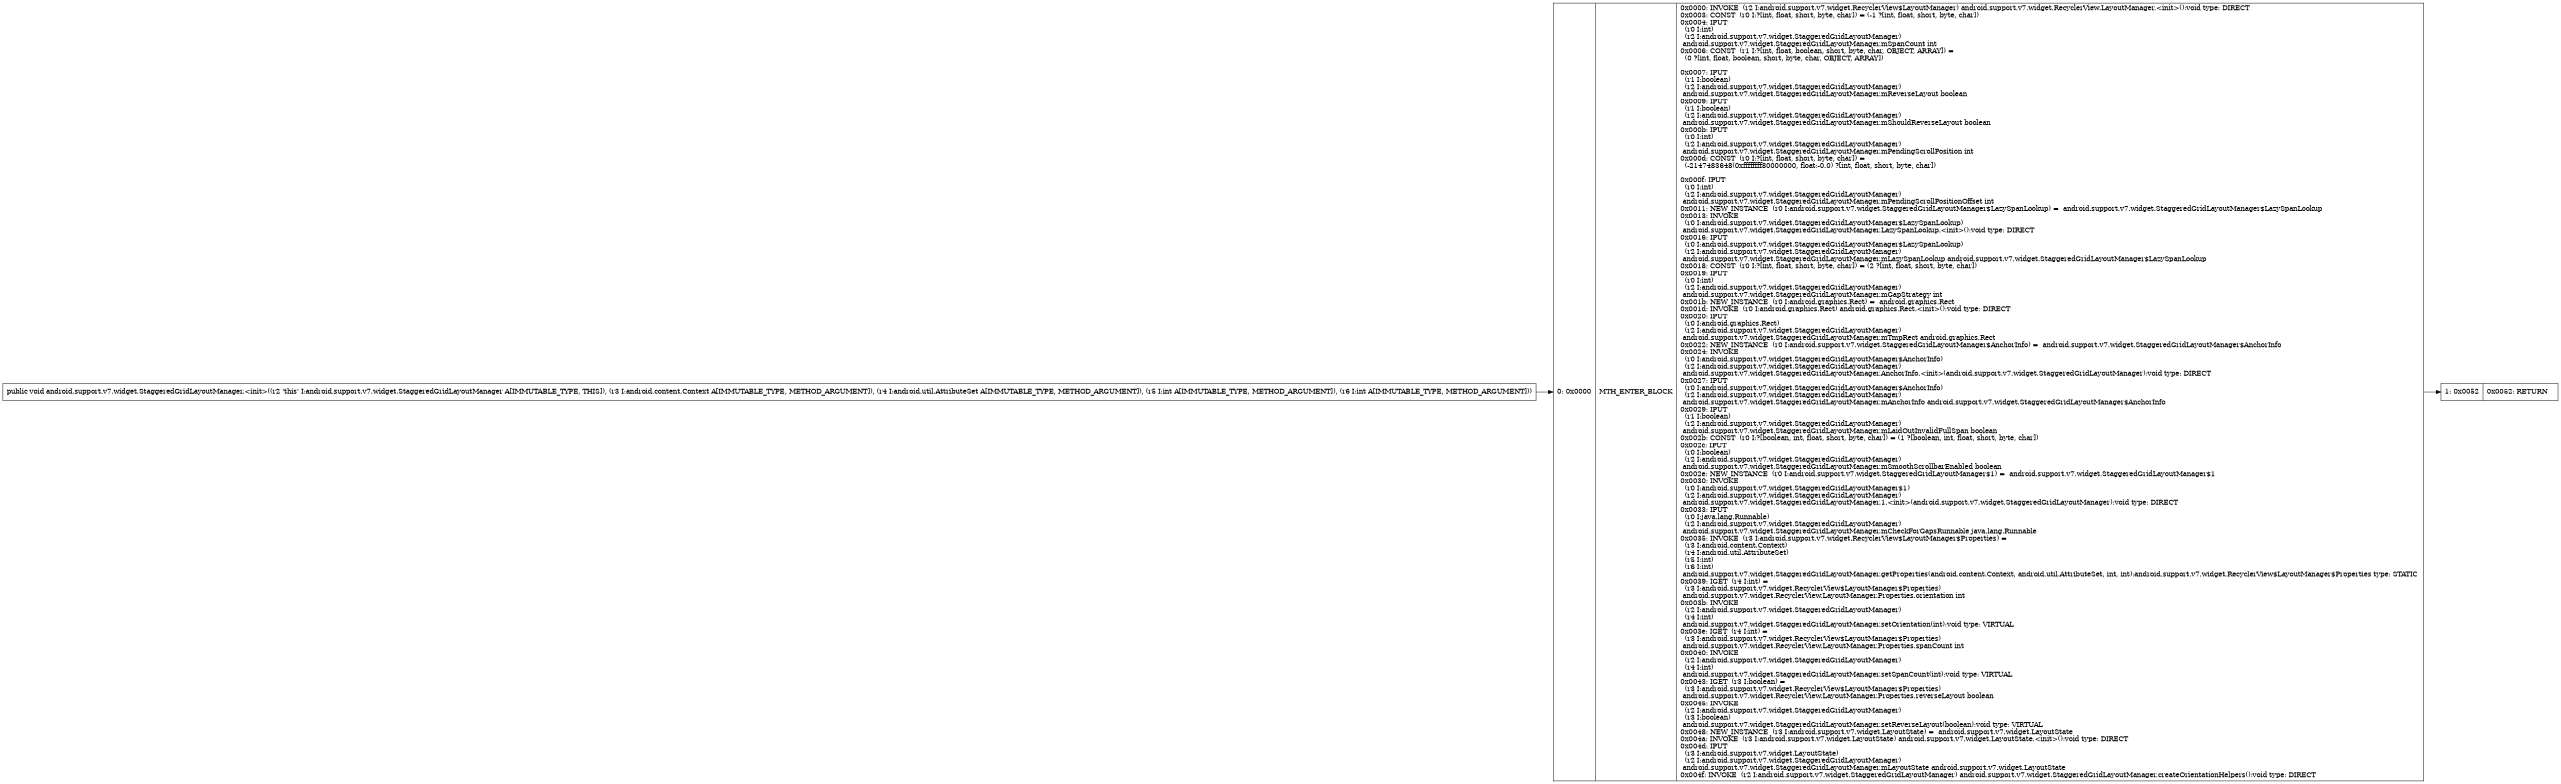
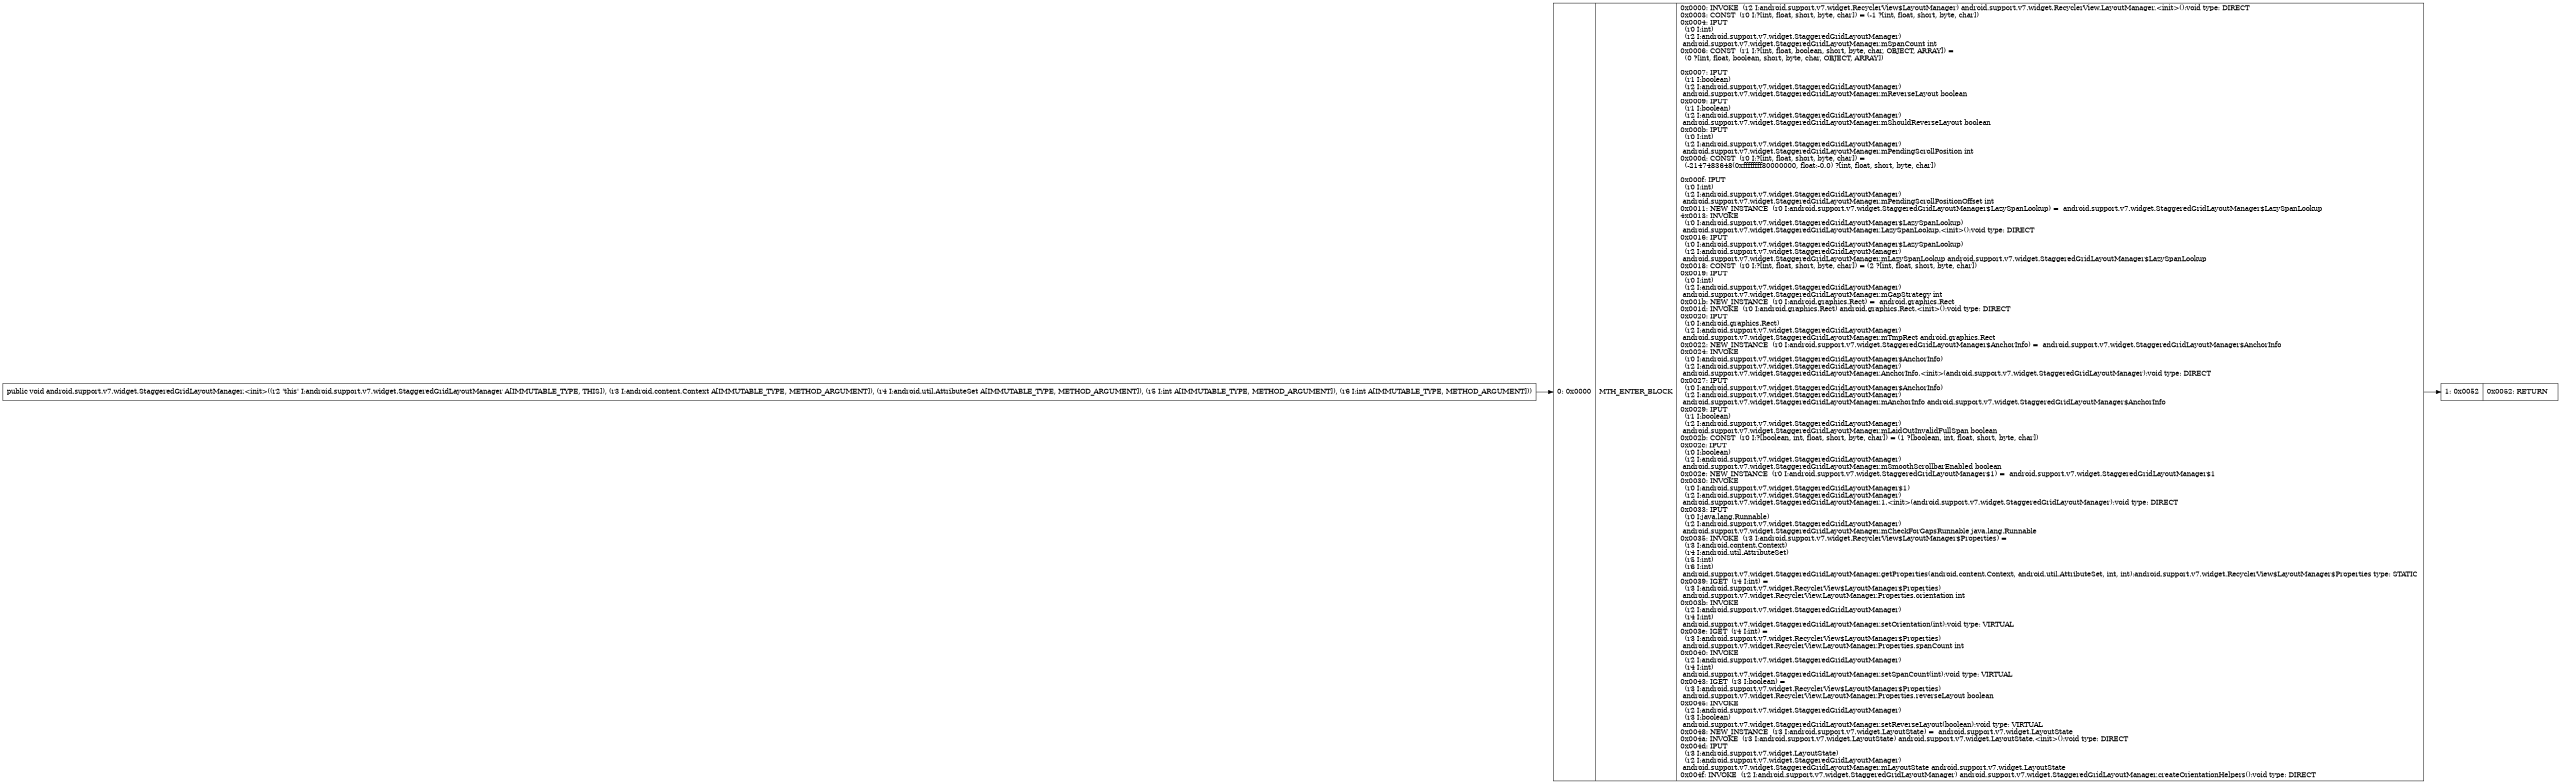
  digraph {
    rankdir=LR
    node [shape=record]
-   n1 [label="{0\:\ 0x0000|MTH_ENTER_BLOCK\l|0x0000: INVOKE  (r2 I:android.support.v7.widget.RecyclerView$LayoutManager) android.support.v7.widget.RecyclerView.LayoutManager.\<init\>():void type: DIRECT \l0x0003: CONST  (r0 I:?[int, float, short, byte, char]) = (\-1 ?[int, float, short, byte, char]) \l0x0004: IPUT  \l  (r0 I:int)\l  (r2 I:android.support.v7.widget.StaggeredGridLayoutManager)\l android.support.v7.widget.StaggeredGridLayoutManager.mSpanCount int \l0x0006: CONST  (r1 I:?[int, float, boolean, short, byte, char, OBJECT, ARRAY]) = \l  (0 ?[int, float, boolean, short, byte, char, OBJECT, ARRAY])\l \l0x0007: IPUT  \l  (r1 I:boolean)\l  (r2 I:android.support.v7.widget.StaggeredGridLayoutManager)\l android.support.v7.widget.StaggeredGridLayoutManager.mReverseLayout boolean \l0x0009: IPUT  \l  (r1 I:boolean)\l  (r2 I:android.support.v7.widget.StaggeredGridLayoutManager)\l android.support.v7.widget.StaggeredGridLayoutManager.mShouldReverseLayout boolean \l0x000b: IPUT  \l  (r0 I:int)\l  (r2 I:android.support.v7.widget.StaggeredGridLayoutManager)\l android.support.v7.widget.StaggeredGridLayoutManager.mPendingScrollPosition int \l0x000d: CONST  (r0 I:?[int, float, short, byte, char]) = \l  (\-2147483648(0xffffffff80000000, float:\-0.0) ?[int, float, short, byte, char])\l \l0x000f: IPUT  \l  (r0 I:int)\l  (r2 I:android.support.v7.widget.StaggeredGridLayoutManager)\l android.support.v7.widget.StaggeredGridLayoutManager.mPendingScrollPositionOffset int \l0x0011: NEW_INSTANCE  (r0 I:android.support.v7.widget.StaggeredGridLayoutManager$LazySpanLookup) =  android.support.v7.widget.StaggeredGridLayoutManager$LazySpanLookup \l0x0013: INVOKE  \l  (r0 I:android.support.v7.widget.StaggeredGridLayoutManager$LazySpanLookup)\l android.support.v7.widget.StaggeredGridLayoutManager.LazySpanLookup.\<init\>():void type: DIRECT \l0x0016: IPUT  \l  (r0 I:android.support.v7.widget.StaggeredGridLayoutManager$LazySpanLookup)\l  (r2 I:android.support.v7.widget.StaggeredGridLayoutManager)\l android.support.v7.widget.StaggeredGridLayoutManager.mLazySpanLookup android.support.v7.widget.StaggeredGridLayoutManager$LazySpanLookup \l0x0018: CONST  (r0 I:?[int, float, short, byte, char]) = (2 ?[int, float, short, byte, char]) \l0x0019: IPUT  \l  (r0 I:int)\l  (r2 I:android.support.v7.widget.StaggeredGridLayoutManager)\l android.support.v7.widget.StaggeredGridLayoutManager.mGapStrategy int \l0x001b: NEW_INSTANCE  (r0 I:android.graphics.Rect) =  android.graphics.Rect \l0x001d: INVOKE  (r0 I:android.graphics.Rect) android.graphics.Rect.\<init\>():void type: DIRECT \l0x0020: IPUT  \l  (r0 I:android.graphics.Rect)\l  (r2 I:android.support.v7.widget.StaggeredGridLayoutManager)\l android.support.v7.widget.StaggeredGridLayoutManager.mTmpRect android.graphics.Rect \l0x0022: NEW_INSTANCE  (r0 I:android.support.v7.widget.StaggeredGridLayoutManager$AnchorInfo) =  android.support.v7.widget.StaggeredGridLayoutManager$AnchorInfo \l0x0024: INVOKE  \l  (r0 I:android.support.v7.widget.StaggeredGridLayoutManager$AnchorInfo)\l  (r2 I:android.support.v7.widget.StaggeredGridLayoutManager)\l android.support.v7.widget.StaggeredGridLayoutManager.AnchorInfo.\<init\>(android.support.v7.widget.StaggeredGridLayoutManager):void type: DIRECT \l0x0027: IPUT  \l  (r0 I:android.support.v7.widget.StaggeredGridLayoutManager$AnchorInfo)\l  (r2 I:android.support.v7.widget.StaggeredGridLayoutManager)\l android.support.v7.widget.StaggeredGridLayoutManager.mAnchorInfo android.support.v7.widget.StaggeredGridLayoutManager$AnchorInfo \l0x0029: IPUT  \l  (r1 I:boolean)\l  (r2 I:android.support.v7.widget.StaggeredGridLayoutManager)\l android.support.v7.widget.StaggeredGridLayoutManager.mLaidOutInvalidFullSpan boolean \l0x002b: CONST  (r0 I:?[boolean, int, float, short, byte, char]) = (1 ?[boolean, int, float, short, byte, char]) \l0x002c: IPUT  \l  (r0 I:boolean)\l  (r2 I:android.support.v7.widget.StaggeredGridLayoutManager)\l android.support.v7.widget.StaggeredGridLayoutManager.mSmoothScrollbarEnabled boolean \l0x002e: NEW_INSTANCE  (r0 I:android.support.v7.widget.StaggeredGridLayoutManager$1) =  android.support.v7.widget.StaggeredGridLayoutManager$1 \l0x0030: INVOKE  \l  (r0 I:android.support.v7.widget.StaggeredGridLayoutManager$1)\l  (r2 I:android.support.v7.widget.StaggeredGridLayoutManager)\l android.support.v7.widget.StaggeredGridLayoutManager.1.\<init\>(android.support.v7.widget.StaggeredGridLayoutManager):void type: DIRECT \l0x0033: IPUT  \l  (r0 I:java.lang.Runnable)\l  (r2 I:android.support.v7.widget.StaggeredGridLayoutManager)\l android.support.v7.widget.StaggeredGridLayoutManager.mCheckForGapsRunnable java.lang.Runnable \l0x0035: INVOKE  (r3 I:android.support.v7.widget.RecyclerView$LayoutManager$Properties) = \l  (r3 I:android.content.Context)\l  (r4 I:android.util.AttributeSet)\l  (r5 I:int)\l  (r6 I:int)\l android.support.v7.widget.StaggeredGridLayoutManager.getProperties(android.content.Context, android.util.AttributeSet, int, int):android.support.v7.widget.RecyclerView$LayoutManager$Properties type: STATIC \l0x0039: IGET  (r4 I:int) = \l  (r3 I:android.support.v7.widget.RecyclerView$LayoutManager$Properties)\l android.support.v7.widget.RecyclerView.LayoutManager.Properties.orientation int \l0x003b: INVOKE  \l  (r2 I:android.support.v7.widget.StaggeredGridLayoutManager)\l  (r4 I:int)\l android.support.v7.widget.StaggeredGridLayoutManager.setOrientation(int):void type: VIRTUAL \l0x003e: IGET  (r4 I:int) = \l  (r3 I:android.support.v7.widget.RecyclerView$LayoutManager$Properties)\l android.support.v7.widget.RecyclerView.LayoutManager.Properties.spanCount int \l0x0040: INVOKE  \l  (r2 I:android.support.v7.widget.StaggeredGridLayoutManager)\l  (r4 I:int)\l android.support.v7.widget.StaggeredGridLayoutManager.setSpanCount(int):void type: VIRTUAL \l0x0043: IGET  (r3 I:boolean) = \l  (r3 I:android.support.v7.widget.RecyclerView$LayoutManager$Properties)\l android.support.v7.widget.RecyclerView.LayoutManager.Properties.reverseLayout boolean \l0x0045: INVOKE  \l  (r2 I:android.support.v7.widget.StaggeredGridLayoutManager)\l  (r3 I:boolean)\l android.support.v7.widget.StaggeredGridLayoutManager.setReverseLayout(boolean):void type: VIRTUAL \l0x0048: NEW_INSTANCE  (r3 I:android.support.v7.widget.LayoutState) =  android.support.v7.widget.LayoutState \l0x004a: INVOKE  (r3 I:android.support.v7.widget.LayoutState) android.support.v7.widget.LayoutState.\<init\>():void type: DIRECT \l0x004d: IPUT  \l  (r3 I:android.support.v7.widget.LayoutState)\l  (r2 I:android.support.v7.widget.StaggeredGridLayoutManager)\l android.support.v7.widget.StaggeredGridLayoutManager.mLayoutState android.support.v7.widget.LayoutState \l0x004f: INVOKE  (r2 I:android.support.v7.widget.StaggeredGridLayoutManager) android.support.v7.widget.StaggeredGridLayoutManager.createOrientationHelpers():void type: DIRECT \l}"]
+   n1 [label="{0\:\ 0x0000|MTH_ENTER_BLOCK\l|0x0000: INVOKE  (r2 I:android.support.v7.widget.RecyclerView$LayoutManager) android.support.v7.widget.RecyclerView.LayoutManager.\<init\>():void type: DIRECT \l0x0003: CONST  (r0 I:?[int, float, short, byte, char]) = (\-1 ?[int, float, short, byte, char]) \l0x0004: IPUT  \l  (r0 I:int)\l  (r2 I:android.support.v7.widget.StaggeredGridLayoutManager)\l android.support.v7.widget.StaggeredGridLayoutManager.mSpanCount int \l0x0006: CONST  (r1 I:?[int, float, boolean, short, byte, char, OBJECT, ARRAY]) = \l  (0 ?[int, float, boolean, short, byte, char, OBJECT, ARRAY])\l \l0x0007: IPUT  \l  (r1 I:boolean)\l  (r2 I:android.support.v7.widget.StaggeredGridLayoutManager)\l android.support.v7.widget.StaggeredGridLayoutManager.mReverseLayout boolean \l0x0009: IPUT  \l  (r1 I:boolean)\l  (r2 I:android.support.v7.widget.StaggeredGridLayoutManager)\l android.support.v7.widget.StaggeredGridLayoutManager.mShouldReverseLayout boolean \l0x000b: IPUT  \l  (r0 I:int)\l  (r2 I:android.support.v7.widget.StaggeredGridLayoutManager)\l android.support.v7.widget.StaggeredGridLayoutManager.mPendingScrollPosition int \l0x000d: CONST  (r0 I:?[int, float, short, byte, char]) = \l  (\-2147483648(0xffffffff80000000, float:\-0.0) ?[int, float, short, byte, char])\l \l0x000f: IPUT  \l  (r0 I:int)\l  (r2 I:android.support.v7.widget.StaggeredGridLayoutManager)\l android.support.v7.widget.StaggeredGridLayoutManager.mPendingScrollPositionOffset int \l0x0011: NEW_INSTANCE  (r0 I:android.support.v7.widget.StaggeredGridLayoutManager$LazySpanLookup) =  android.support.v7.widget.StaggeredGridLayoutManager$LazySpanLookup \l4x0013: INVOKE  \l  (r0 I:android.support.v7.widget.StaggeredGridLayoutManager$LazySpanLookup)\l android.support.v7.widget.StaggeredGridLayoutManager.LazySpanLookup.\<init\>():void type: DIRECT \l0x0016: IPUT  \l  (r0 I:android.support.v7.widget.StaggeredGridLayoutManager$LazySpanLookup)\l  (r2 I:android.support.v7.widget.StaggeredGridLayoutManager)\l android.support.v7.widget.StaggeredGridLayoutManager.mLazySpanLookup android.support.v7.widget.StaggeredGridLayoutManager$LazySpanLookup \l0x0018: CONST  (r0 I:?[int, float, short, byte, char]) = (2 ?[int, float, short, byte, char]) \l0x0019: IPUT  \l  (r0 I:int)\l  (r2 I:android.support.v7.widget.StaggeredGridLayoutManager)\l android.support.v7.widget.StaggeredGridLayoutManager.mGapStrategy int \l0x001b: NEW_INSTANCE  (r0 I:android.graphics.Rect) =  android.graphics.Rect \l0x001d: INVOKE  (r0 I:android.graphics.Rect) android.graphics.Rect.\<init\>():void type: DIRECT \l0x0020: IPUT  \l  (r0 I:android.graphics.Rect)\l  (r2 I:android.support.v7.widget.StaggeredGridLayoutManager)\l android.support.v7.widget.StaggeredGridLayoutManager.mTmpRect android.graphics.Rect \l0x0022: NEW_INSTANCE  (r0 I:android.support.v7.widget.StaggeredGridLayoutManager$AnchorInfo) =  android.support.v7.widget.StaggeredGridLayoutManager$AnchorInfo \l0x0024: INVOKE  \l  (r0 I:android.support.v7.widget.StaggeredGridLayoutManager$AnchorInfo)\l  (r2 I:android.support.v7.widget.StaggeredGridLayoutManager)\l android.support.v7.widget.StaggeredGridLayoutManager.AnchorInfo.\<init\>(android.support.v7.widget.StaggeredGridLayoutManager):void type: DIRECT \l0x0027: IPUT  \l  (r0 I:android.support.v7.widget.StaggeredGridLayoutManager$AnchorInfo)\l  (r2 I:android.support.v7.widget.StaggeredGridLayoutManager)\l android.support.v7.widget.StaggeredGridLayoutManager.mAnchorInfo android.support.v7.widget.StaggeredGridLayoutManager$AnchorInfo \l0x0029: IPUT  \l  (r1 I:boolean)\l  (r2 I:android.support.v7.widget.StaggeredGridLayoutManager)\l android.support.v7.widget.StaggeredGridLayoutManager.mLaidOutInvalidFullSpan boolean \l0x002b: CONST  (r0 I:?[boolean, int, float, short, byte, char]) = (1 ?[boolean, int, float, short, byte, char]) \l0x002c: IPUT  \l  (r0 I:boolean)\l  (r2 I:android.support.v7.widget.StaggeredGridLayoutManager)\l android.support.v7.widget.StaggeredGridLayoutManager.mSmoothScrollbarEnabled boolean \l0x002e: NEW_INSTANCE  (r0 I:android.support.v7.widget.StaggeredGridLayoutManager$1) =  android.support.v7.widget.StaggeredGridLayoutManager$1 \l0x0030: INVOKE  \l  (r0 I:android.support.v7.widget.StaggeredGridLayoutManager$1)\l  (r2 I:android.support.v7.widget.StaggeredGridLayoutManager)\l android.support.v7.widget.StaggeredGridLayoutManager.1.\<init\>(android.support.v7.widget.StaggeredGridLayoutManager):void type: DIRECT \l0x0033: IPUT  \l  (r0 I:java.lang.Runnable)\l  (r2 I:android.support.v7.widget.StaggeredGridLayoutManager)\l android.support.v7.widget.StaggeredGridLayoutManager.mCheckForGapsRunnable java.lang.Runnable \l0x0035: INVOKE  (r3 I:android.support.v7.widget.RecyclerView$LayoutManager$Properties) = \l  (r3 I:android.content.Context)\l  (r4 I:android.util.AttributeSet)\l  (r5 I:int)\l  (r6 I:int)\l android.support.v7.widget.StaggeredGridLayoutManager.getProperties(android.content.Context, android.util.AttributeSet, int, int):android.support.v7.widget.RecyclerView$LayoutManager$Properties type: STATIC \l0x0039: IGET  (r4 I:int) = \l  (r3 I:android.support.v7.widget.RecyclerView$LayoutManager$Properties)\l android.support.v7.widget.RecyclerView.LayoutManager.Properties.orientation int \l0x003b: INVOKE  \l  (r2 I:android.support.v7.widget.StaggeredGridLayoutManager)\l  (r4 I:int)\l android.support.v7.widget.StaggeredGridLayoutManager.setOrientation(int):void type: VIRTUAL \l0x003e: IGET  (r4 I:int) = \l  (r3 I:android.support.v7.widget.RecyclerView$LayoutManager$Properties)\l android.support.v7.widget.RecyclerView.LayoutManager.Properties.spanCount int \l0x0040: INVOKE  \l  (r2 I:android.support.v7.widget.StaggeredGridLayoutManager)\l  (r4 I:int)\l android.support.v7.widget.StaggeredGridLayoutManager.setSpanCount(int):void type: VIRTUAL \l0x0043: IGET  (r3 I:boolean) = \l  (r3 I:android.support.v7.widget.RecyclerView$LayoutManager$Properties)\l android.support.v7.widget.RecyclerView.LayoutManager.Properties.reverseLayout boolean \l0x0045: INVOKE  \l  (r2 I:android.support.v7.widget.StaggeredGridLayoutManager)\l  (r3 I:boolean)\l android.support.v7.widget.StaggeredGridLayoutManager.setReverseLayout(boolean):void type: VIRTUAL \l0x0048: NEW_INSTANCE  (r3 I:android.support.v7.widget.LayoutState) =  android.support.v7.widget.LayoutState \l0x004a: INVOKE  (r3 I:android.support.v7.widget.LayoutState) android.support.v7.widget.LayoutState.\<init\>():void type: DIRECT \l0x004d: IPUT  \l  (r3 I:android.support.v7.widget.LayoutState)\l  (r2 I:android.support.v7.widget.StaggeredGridLayoutManager)\l android.support.v7.widget.StaggeredGridLayoutManager.mLayoutState android.support.v7.widget.LayoutState \l0x004f: INVOKE  (r2 I:android.support.v7.widget.StaggeredGridLayoutManager) android.support.v7.widget.StaggeredGridLayoutManager.createOrientationHelpers():void type: DIRECT \l}"]
    n2 [label="{1\:\ 0x0052|0x0052: RETURN   \l}"]
    n3 [label="{public void android.support.v7.widget.StaggeredGridLayoutManager.\<init\>((r2 'this' I:android.support.v7.widget.StaggeredGridLayoutManager A[IMMUTABLE_TYPE, THIS]), (r3 I:android.content.Context A[IMMUTABLE_TYPE, METHOD_ARGUMENT]), (r4 I:android.util.AttributeSet A[IMMUTABLE_TYPE, METHOD_ARGUMENT]), (r5 I:int A[IMMUTABLE_TYPE, METHOD_ARGUMENT]), (r6 I:int A[IMMUTABLE_TYPE, METHOD_ARGUMENT])) }"]
    n1 -> n2
    n3 -> n1
  }
